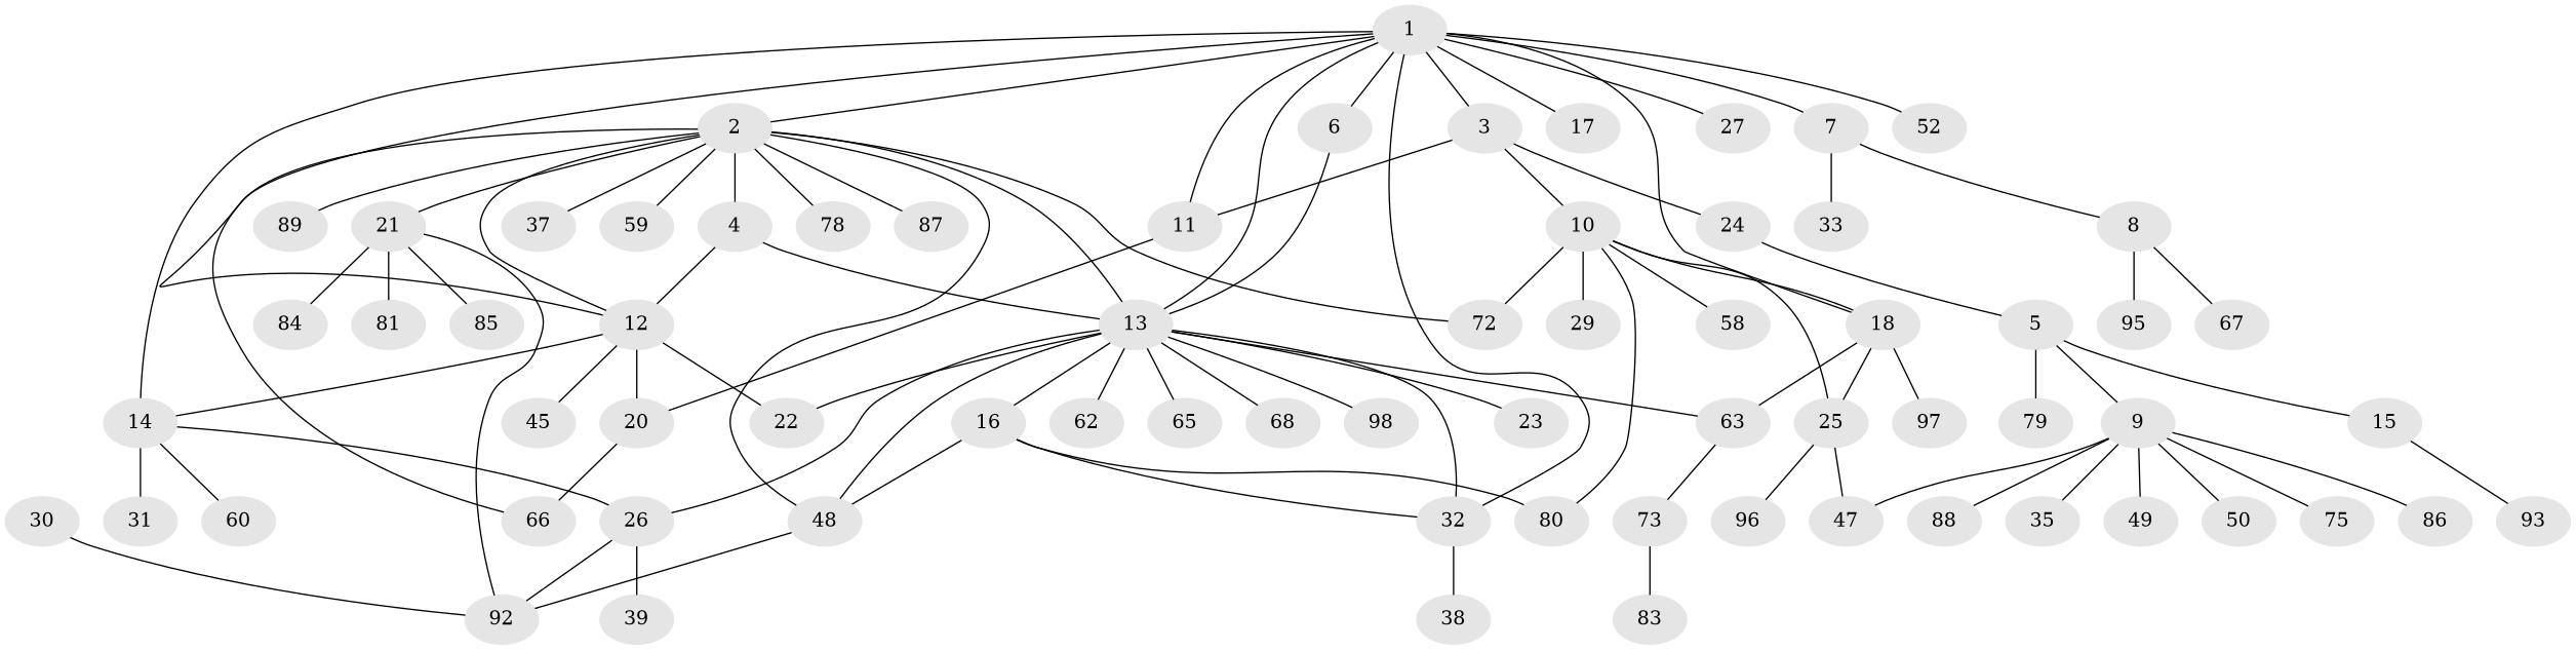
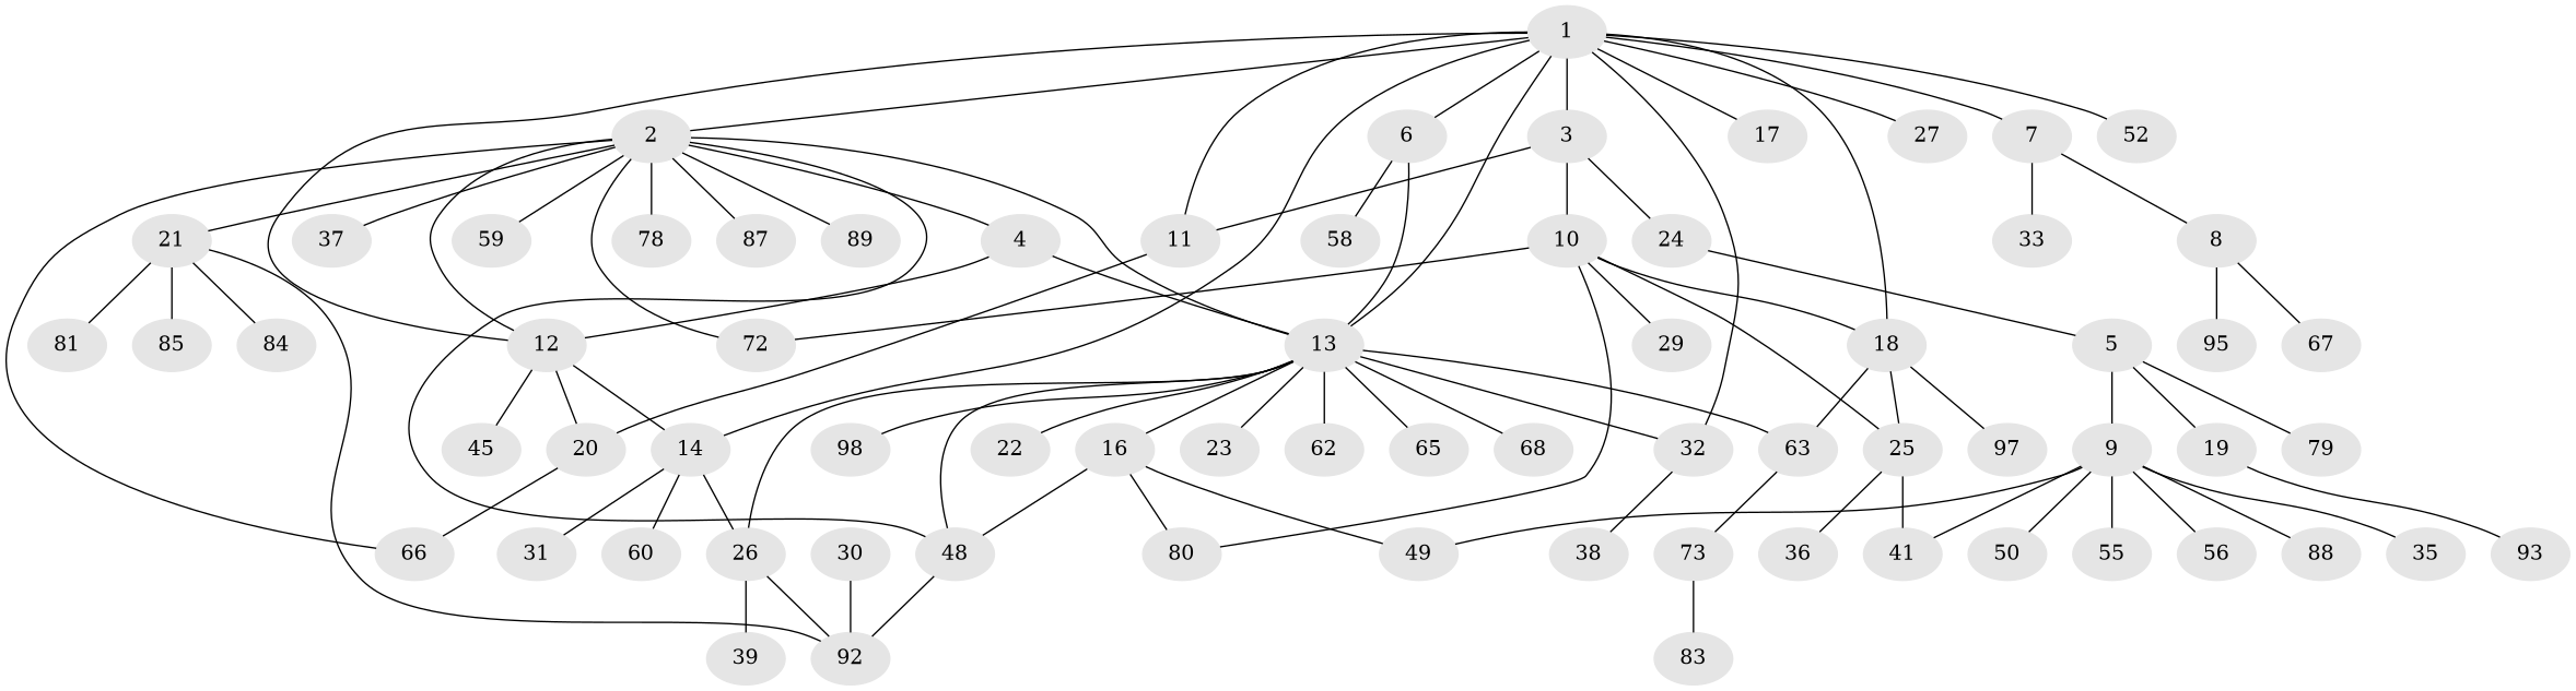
  graph {
    node [color=gray90 style=filled]
    1 [super="+70"]
    2 [super="+42"]
    3 [super="+84"]
    6 [super="+55"]
    7 [super="+46"]
    11 [super="+76"]
    12 [super="+56"]
    13 [super="+15"]
    14 [super="+82"]
    17
    18 [super="+40"]
    27
    32 [super="+71"]
    52
    4 [super="+91"]
    21 [super="+63"]
    37 [super="+44"]
    48 [super="+69"]
    59
    66
    72
    78
    87
    89
    10 [super="+54"]
    24 [super="+99"]
    5 [super="+34"]
    9 [super="+51"]
-   19 [label=15]
+   19
    79
    58
    8 [super="+100"]
    33
    20 [super="+57"]
    22 [super="+53"]
    45
    16 [super="+94"]
    23
    26 [super="+77"]
    n40 [label=63 super="+92"]
    62
    65
    68
    98
    31 [super="+96"]
    60
    25 [super="+28"]
    97
    38
    n50 [label=84]
    81
    85
    n53 [label=92]
    29
    80
    35
-   41 [label=47]
+   41
    49
    50 [super="+74"]
-   75
-   86
+   75 [label=55]
+   86 [label=56]
    88
    93
    67
    95
-   36 [label=96]
+   36
    30 [super="+47"]
    39
    73
    83
    1 -- 2
    1 -- 3
    1 -- 6
    1 -- 7
    1 -- 11
    1 -- 12
    1 -- 13
    1 -- 14
    1 -- 17
    1 -- 18
    1 -- 27
    1 -- 32
    1 -- 52
    2 -- 12
    2 -- 13
    2 -- 4
    2 -- 21
    2 -- 37
    2 -- 48
    2 -- 59
    2 -- 66
    2 -- 72
    2 -- 78
    2 -- 87
    2 -- 89
    3 -- 11
    3 -- 10
    3 -- 24
    6 -- 13
-   10 -- 58
+   6 -- 58
    7 -- 8
    7 -- 33
    11 -- 20
    12 -- 14
    12 -- 20
-   12 -- 22
    12 -- 45
    13 -- 32
    13 -- 48
    13 -- 22
    13 -- 16
    13 -- 23
    13 -- 26
    13 -- n40
    13 -- 62
    13 -- 65
    13 -- 68
    13 -- 98
    14 -- 26
    14 -- 31
    14 -- 60
    18 -- n40
    18 -- 25
    18 -- 97
    32 -- 38
    4 -- 12
    4 -- 13 [weight=2]
    21 -- n50
    21 -- 81
    21 -- 85
    21 -- n53
    48 -- n53
    10 -- 18
    10 -- 72
    10 -- 25
    10 -- 29
    10 -- 80
    24 -- 5
    5 -- 9
    5 -- 19
    5 -- 79
    9 -- 35
    9 -- 41
    9 -- 49
    9 -- 50
    9 -- 75
    9 -- 86
    9 -- 88
    19 -- 93
    8 -- 67
    8 -- 95
    20 -- 66
    16 -- 48
    16 -- 80
-   16 -- 32
+   16 -- 49
    26 -- n53
    26 -- 39
    n40 -- 73
    25 -- 41
    25 -- 36
    30 -- n53
    73 -- 83
  }
